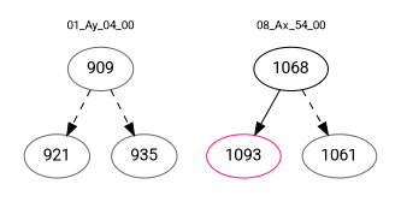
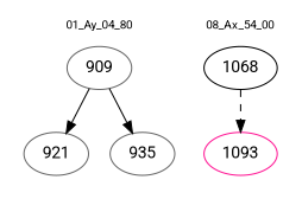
  digraph {
    fontname=Roboto
    node [color=gray40 fontname=Roboto]
    edge [color=black fontname=Roboto style=solid]
    n1 [label=909]
    n2 [label=921]
    n3 [label=935]
    n4 [color=black label=1068]
    n5 [color=deeppink label=1093]
-   n6 [label=1061]
    subgraph cluster_1 {
      color=white
      fontsize=10
-     label="01_Ay_04_00"
+     label="01_Ay_04_80"
      n1
      n2
      n3
    }
    subgraph cluster_2 {
      color=white
      fontsize=10
      label="08_Ax_54_00"
      n4
      n5
-     n6
    }
-   n1 -> n2 [style=dashed]
-   n1 -> n3 [style=dashed]
-   n4 -> n5
-   n4 -> n6 [style=dashed]
+   n1 -> n2
+   n1 -> n3
+   n4 -> n5 [style=dashed]
  }
